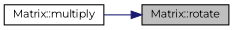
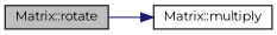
  digraph {
    rankdir=LR
    fontname=Montserrat
    node [color=black fontname=Montserrat fontsize=10 shape=record style=filled]
    n1 [fillcolor=grey75 fontcolor=black height=0.2 label="Matrix::rotate" width=0.4]
    n2 [fillcolor=white height=0.2 label="Matrix::multiply" width=0.4]
-   n2 -> n1 [color=midnightblue fontname=Montserrat fontsize=10 labelfontname=Helvetica labelfontsize=10 style=solid]
+   n1 -> n2 [color=midnightblue fontname=Montserrat fontsize=10 labelfontname=Helvetica labelfontsize=10 style=solid]
  }
